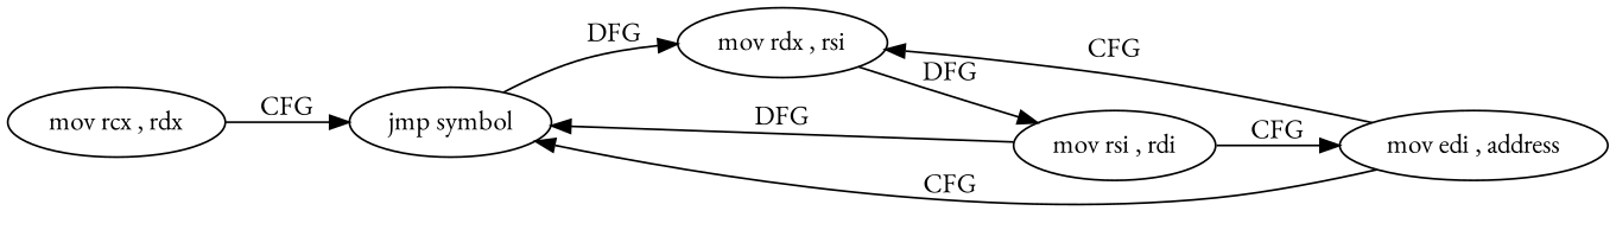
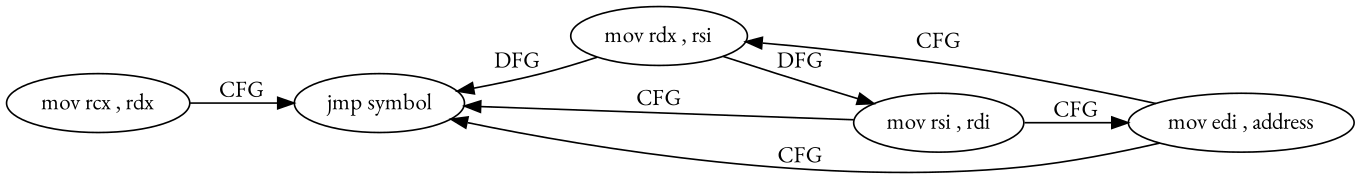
  digraph {
    fontname="EB Garamond"
    rankdir=LR
    node [fontname="EB Garamond"]
    edge [fontname="EB Garamond"]
    n1 [label="mov rcx , rdx"]
    n2 [label="jmp symbol"]
    n3 [label="mov rdx , rsi"]
    n4 [label="mov rsi , rdi"]
    n5 [label="mov edi , address"]
    n1 -> n2 [label=CFG]
-   n2 -> n3 [label=DFG]
+   n3 -> n2 [label=DFG]
    n3 -> n4 [label=DFG]
-   n4 -> n2 [label=DFG]
+   n4 -> n2 [label=CFG]
    n4 -> n5 [label=CFG]
    n5 -> n2 [label=CFG]
    n5 -> n3 [label=CFG]
  }
